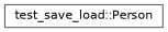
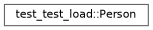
  digraph {
    rankdir=LR
-   n1 [color=grey40 fillcolor=white fontname=Helvetica fontsize=10 height=0.2 label="test_save_load::Person" shape=box style=filled width=0.4]
+   n1 [color=grey40 fillcolor=white fontname=Helvetica fontsize=10 height=0.2 label="test_test_load::Person" shape=box style=filled width=0.4]
  }
